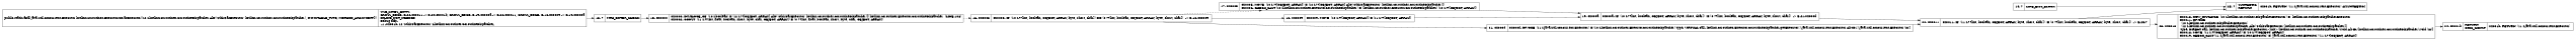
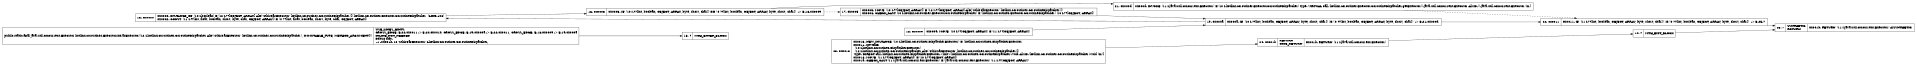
  digraph {
    rankdir=LR
    node [shape=record]
-   n1 [label="{13\:\ ?|MTH_ENTER_CHECK\l}"]
+   n1 [label="{13\:\ ?|MTH_ENTER_BLOCK\l}"]
    n2 [label="{15\:\ 0x0000|0x0000: INSTANCE_OF  (r0 I:boolean) = (r2 I:??[OBJECT, ARRAY] A[D('$this$asExecutor' kotlinx.coroutines.CoroutineDispatcher)]) kotlinx.coroutines.ExecutorCoroutineDispatcher  (LINE:108)\l0x0002: CONST  (r1 I:??[int, float, boolean, short, byte, char, OBJECT, ARRAY]) = (0 ??[int, float, boolean, short, byte, char, OBJECT, ARRAY]) \l}"]
    n3 [label="{16\:\ 0x0003|0x0003: IF  (r0 I:??[int, boolean, OBJECT, ARRAY, byte, short, char]) == (0 ??[int, boolean, OBJECT, ARRAY, byte, short, char])  \-\> B:18:0x0009 \l}"]
    n4 [label="{17\:\ 0x0005|0x0005: MOVE  (r0 I:??[OBJECT, ARRAY]) = (r2 I:??[OBJECT, ARRAY] A[D('$this$asExecutor' kotlinx.coroutines.CoroutineDispatcher)]) \l0x0006: CHECK_CAST (r0 I:kotlinx.coroutines.ExecutorCoroutineDispatcher) = (kotlinx.coroutines.ExecutorCoroutineDispatcher) (r0 I:??[OBJECT, ARRAY]) \l}"]
    n5 [label="{18\:\ 0x0009|0x0009: MOVE  (r0 I:??[OBJECT, ARRAY]) = (r1 I:??[OBJECT, ARRAY]) \l}"]
    n6 [label="{21\:\ 0x000d|0x000d: INVOKE  (r1 I:java.util.concurrent.Executor) = (r0 I:kotlinx.coroutines.ExecutorCoroutineDispatcher) type: VIRTUAL call: kotlinx.coroutines.ExecutorCoroutineDispatcher.getExecutor():java.util.concurrent.Executor A[MD:():java.util.concurrent.Executor (m)]\l}"]
    n7 [label="{19\:\ 0x000a|0x000a: IF  (r0 I:??[int, boolean, OBJECT, ARRAY, byte, short, char]) != (0 ??[int, boolean, OBJECT, ARRAY, byte, short, char])  \-\> B:21:0x000d \l}"]
    n8 [label="{22\:\ 0x0011|0x0011: IF  (r1 I:??[int, boolean, OBJECT, ARRAY, byte, short, char]) != (0 ??[int, boolean, OBJECT, ARRAY, byte, short, char])  \-\> B:25:? \l}"]
    n9 [label="{23\:\ 0x0013|0x0013: NEW_INSTANCE  (r0 I:kotlinx.coroutines.DispatcherExecutor) =  kotlinx.coroutines.DispatcherExecutor \l0x0011: INVOKE  \l  (r0 I:kotlinx.coroutines.DispatcherExecutor)\l  (r2 I:kotlinx.coroutines.CoroutineDispatcher A[D('$this$asExecutor' kotlinx.coroutines.CoroutineDispatcher)])\l type: DIRECT call: kotlinx.coroutines.DispatcherExecutor.\<init\>(kotlinx.coroutines.CoroutineDispatcher):void A[MD:(kotlinx.coroutines.CoroutineDispatcher):void (m)]\l0x0018: MOVE  (r1 I:??[OBJECT, ARRAY]) = (r0 I:??[OBJECT, ARRAY]) \l0x0019: CHECK_CAST (r1 I:java.util.concurrent.Executor) = (java.util.concurrent.Executor) (r1 I:??[OBJECT, ARRAY]) \l}"]
    n10 [label="{25\:\ ?|SYNTHETIC\lRETURN\l|0x001b: RETURN  (r1 I:java.util.concurrent.Executor) A[SYNTHETIC]\l}"]
-   n11 [label="{24\:\ 0x001b|RETURN\lORIG_CONST\l|0x001b: RETURN  (r1 I:java.util.concurrent.Executor) \l}"]
-   n12 [label="{14\:\ ?|LINE_EXIT_BLOCK\l}"]
+   n11 [label="{24\:\ 0x001b|RETURN\lORIG_RETURN\l|0x001b: RETURN  (r1 I:java.util.concurrent.Executor) \l}"]
+   n12 [label="{14\:\ ?|MTH_EXIT_BLOCK\l}"]
    n13 [label="{public static final java.util.concurrent.Executor kotlinx.coroutines.ExecutorsKt.asExecutor((r2 I:kotlinx.coroutines.CoroutineDispatcher A[D('$this$asExecutor' kotlinx.coroutines.CoroutineDispatcher), IMMUTABLE_TYPE, METHOD_ARGUMENT]))  | USE_LINES_HINTS\lCROSS_EDGE: B:22:0x0011 \-\> B:24:0x001b, CROSS_EDGE: B:19:0x000a \-\> B:22:0x0011, CROSS_EDGE: B:18:0x0009 \-\> B:19:0x000a\lINLINE_NOT_NEEDED\lDebug Info:\l  \-1 \-0x001b: r2 '$this$asExecutor' Lkotlinx\/coroutines\/CoroutineDispatcher;\l}"]
-   n1 -> n2
-   n2 -> n3 [style=dashed]
+   n7 -> n2
+   n2 -> n3
    n3 -> n4 [style=dashed]
-   n3 -> n5
    n3 -> n6
    n4 -> n7
    n5 -> n7
-   n6 -> n8
+   n6 -> n8 [style=dashed]
    n7 -> n8 [style=solid]
-   n8 -> n9 [style=dashed]
    n8 -> n10
    n9 -> n11
+   n11 -> n12
    n12 -> n10
    n13 -> n1
  }
